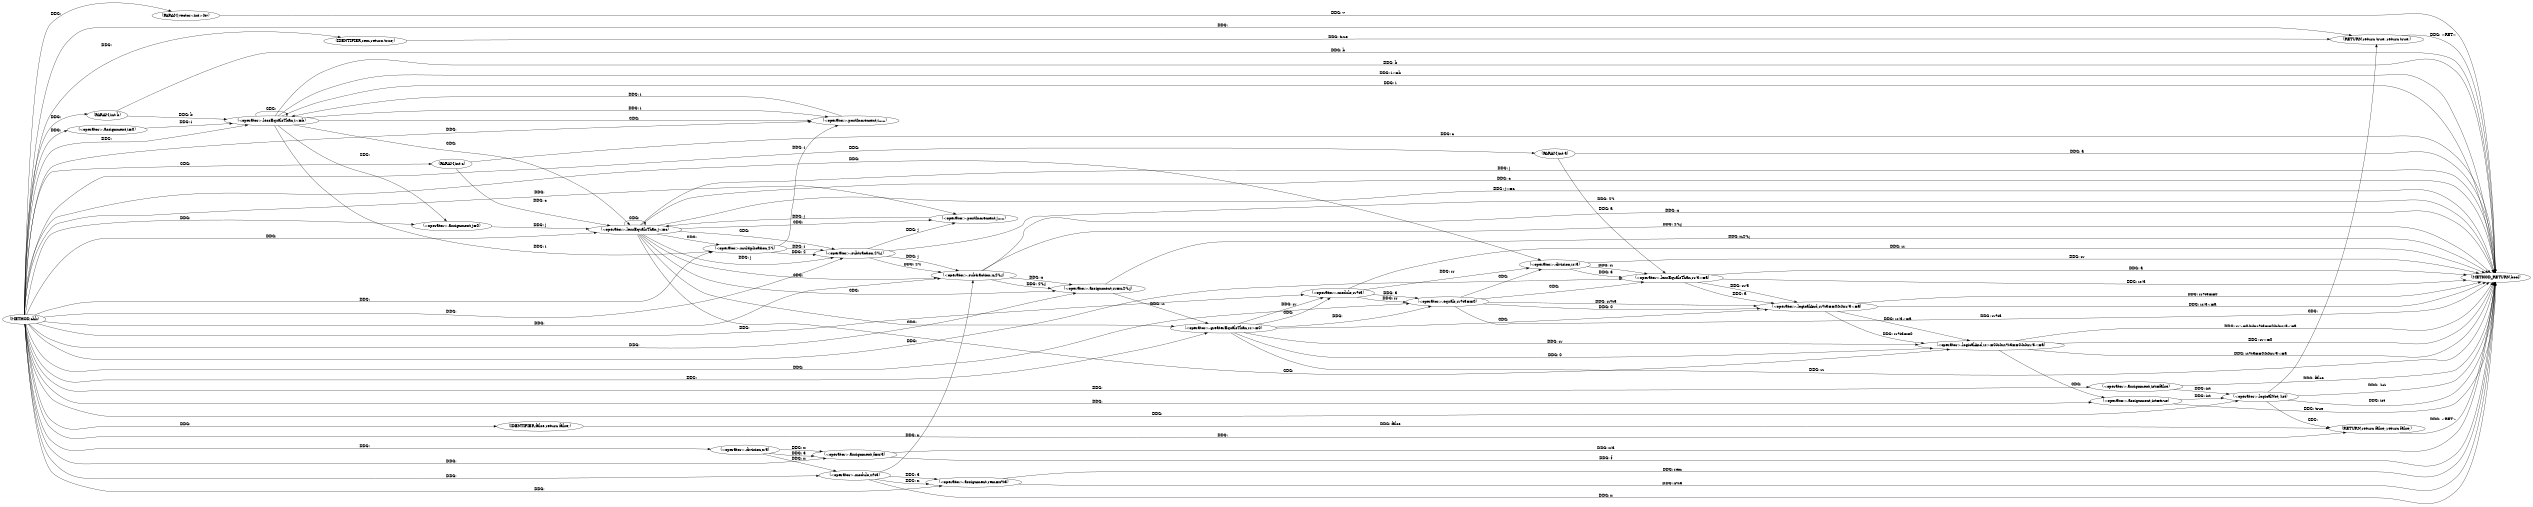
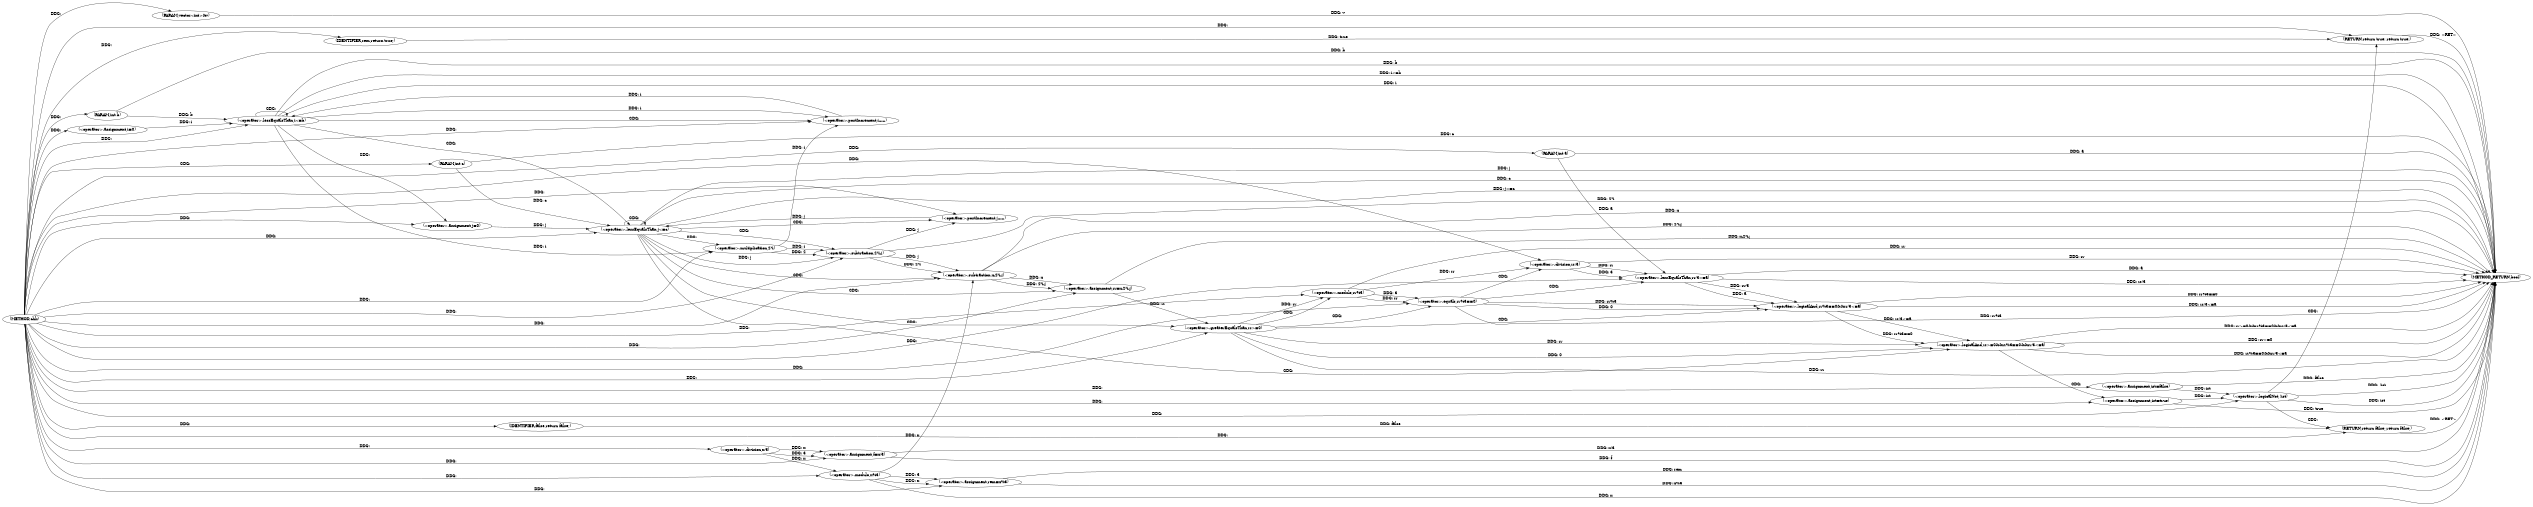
  digraph {
    rankdir=LR
    n1 [label="(METHOD,chk)"]
    n2 [label="(PARAM,vector<int>&v)"]
    n3 [label="(PARAM,int a)"]
    n4 [label="(PARAM,int b)"]
    n5 [label="(PARAM,int c)"]
    n6 [label="(RETURN,return true;,return true;)"]
    n7 [label="(<operator>.assignment,f=x/3)"]
    n8 [label="(<operator>.assignment,rem=x%3)"]
    n9 [label="(<operator>.assignment,ist=false)"]
    n10 [label="(IDENTIFIER,rem,return true;)"]
    n11 [label="(<operator>.assignment,i=0)"]
    n12 [label="(<operator>.lessEqualsThan,i<=b)"]
    n13 [label="(<operator>.postIncrement,i++)"]
    n14 [label="(<operator>.logicalNot,!ist)"]
    n15 [label="(RETURN,return false;,return false;)"]
    n16 [label="(<operator>.division,x/3)"]
    n17 [label="(<operator>.modulo,x%3)"]
    n18 [label="(IDENTIFIER,false,return false;)"]
    n19 [label="(<operator>.assignment,j=0)"]
    n20 [label="(<operator>.lessEqualsThan,j<=c)"]
    n21 [label="(<operator>.postIncrement,j++)"]
    n22 [label="(<operator>.assignment,rr=x-2*i-j)"]
    n23 [label="(<operator>.subtraction,x-2*i-j)"]
    n24 [label="(<operator>.assignment,ist=true)"]
    n25 [label="(<operator>.subtraction,2*i-j)"]
    n26 [label="(<operator>.greaterEqualsThan,rr>=0)"]
    n27 [label="(<operator>.multiplication,2*i)"]
    n28 [label="(<operator>.equals,rr%3==0)"]
    n29 [label="(<operator>.lessEqualsThan,rr/3<=a)"]
    n30 [label="(<operator>.modulo,rr%3)"]
    n31 [label="(<operator>.division,rr/3)"]
    n32 [label="(METHOD_RETURN,bool)"]
    n33 [label="(<operator>.logicalAnd,rr>=0&&rr%3==0&&rr/3<=a)"]
    n34 [label="(<operator>.logicalAnd,rr%3==0&&rr/3<=a)"]
    n1 -> n2 [label="DDG: "]
    n1 -> n3 [label="DDG: "]
    n1 -> n4 [label="DDG: "]
    n1 -> n5 [label="CDG: "]
    n1 -> n6 [label="DDG: "]
    n1 -> n7 [label="DDG: "]
    n1 -> n8 [label="DDG: "]
    n1 -> n9 [label="DDG: "]
    n1 -> n10 [label="DDG: "]
    n1 -> n11 [label="DDG: "]
    n1 -> n12 [label="DDG: "]
    n1 -> n13 [label="DDG: "]
    n1 -> n14 [label="DDG: "]
    n1 -> n15 [label="DDG: "]
    n1 -> n16 [label="DDG: "]
    n1 -> n17 [label="DDG: "]
    n1 -> n18 [label="DDG: "]
    n1 -> n19 [label="DDG: "]
    n1 -> n20 [label="DDG: "]
    n1 -> n21 [label="DDG: "]
    n1 -> n22 [label="DDG: "]
    n1 -> n23 [label="DDG: "]
    n1 -> n24 [label="DDG: "]
    n1 -> n25 [label="DDG: "]
    n1 -> n26 [label="DDG: "]
    n1 -> n27 [label="DDG: "]
    n1 -> n28 [label="DDG: "]
    n1 -> n29 [label="DDG: "]
    n1 -> n30 [label="DDG: "]
    n1 -> n31 [label="DDG: "]
    n2 -> n32 [label="DDG: v"]
    n3 -> n29 [label="DDG: a"]
    n3 -> n32 [label="DDG: a"]
    n4 -> n12 [label="DDG: b"]
    n4 -> n32 [label="DDG: b"]
    n5 -> n20 [label="DDG: c"]
    n5 -> n32 [label="DDG: c"]
    n6 -> n32 [label="DDG: <RET>"]
    n7 -> n32 [label="DDG: f"]
    n7 -> n32 [label="DDG: x/3"]
    n8 -> n32 [label="DDG: rem"]
    n8 -> n32 [label="DDG: x%3"]
    n9 -> n14 [label="DDG: ist"]
    n9 -> n32 [label="DDG: false"]
    n10 -> n6 [label="DDG: true"]
    n11 -> n12 [label="DDG: i"]
    n12 -> n12 [label="CDG: "]
    n12 -> n13 [label="DDG: i"]
    n12 -> n13 [label="CDG: "]
    n12 -> n19 [label="CDG: "]
    n12 -> n20 [label="CDG: "]
    n12 -> n27 [label="DDG: i"]
    n12 -> n32 [label="DDG: i"]
    n12 -> n32 [label="DDG: b"]
    n12 -> n32 [label="DDG: i<=b"]
    n13 -> n12 [label="DDG: i"]
    n14 -> n6 [label="CDG: "]
    n14 -> n15 [label="CDG: "]
    n14 -> n32 [label="DDG: ist"]
    n14 -> n32 [label="DDG: !ist"]
    n15 -> n32 [label="DDG: <RET>"]
    n16 -> n7 [label="DDG: x"]
    n16 -> n7 [label="DDG: 3"]
    n16 -> n17 [label="DDG: x"]
    n17 -> n8 [label="DDG: 3"]
    n17 -> n8 [label="DDG: x"]
    n17 -> n23 [label="DDG: x"]
    n17 -> n32 [label="DDG: x"]
    n18 -> n15 [label="DDG: false"]
    n19 -> n20 [label="DDG: j"]
    n20 -> n20 [label="CDG: "]
    n20 -> n21 [label="CDG: "]
    n20 -> n22 [label="CDG: "]
    n20 -> n23 [label="CDG: "]
    n20 -> n25 [label="DDG: j"]
    n20 -> n25 [label="CDG: "]
    n20 -> n26 [label="CDG: "]
    n20 -> n27 [label="CDG: "]
    n20 -> n32 [label="DDG: j"]
    n20 -> n32 [label="DDG: c"]
    n20 -> n32 [label="DDG: j<=c"]
    n20 -> n33 [label="CDG: "]
    n21 -> n20 [label="DDG: j"]
    n22 -> n26 [label="DDG: rr"]
    n22 -> n32 [label="DDG: x-2*i-j"]
    n23 -> n22 [label="DDG: x"]
    n23 -> n22 [label="DDG: 2*i-j"]
    n23 -> n32 [label="DDG: x"]
    n23 -> n32 [label="DDG: 2*i-j"]
    n24 -> n14 [label="DDG: ist"]
    n24 -> n32 [label="DDG: true"]
    n25 -> n21 [label="DDG: j"]
    n25 -> n23 [label="DDG: j"]
    n25 -> n23 [label="DDG: 2*i"]
    n25 -> n32 [label="DDG: 2*i"]
-   n26 -> n28 [label="DDG: "]
+   n26 -> n28 [label="CDG: "]
    n26 -> n30 [label="DDG: rr"]
    n26 -> n30 [label="CDG: "]
    n26 -> n32 [label="DDG: rr"]
    n26 -> n33 [label="DDG: 0"]
    n26 -> n33 [label="DDG: rr"]
    n26 -> n34 [label="CDG: "]
    n27 -> n13 [label="DDG: i"]
    n27 -> n25 [label="DDG: i"]
    n27 -> n25 [label="DDG: 2"]
    n28 -> n29 [label="CDG: "]
    n28 -> n31 [label="CDG: "]
    n28 -> n32 [label="DDG: rr%3"]
    n28 -> n34 [label="DDG: rr%3"]
    n28 -> n34 [label="DDG: 0"]
    n29 -> n32 [label="DDG: rr/3"]
    n29 -> n32 [label="DDG: a"]
    n29 -> n34 [label="DDG: a"]
    n29 -> n34 [label="DDG: rr/3"]
    n30 -> n28 [label="DDG: rr"]
    n30 -> n28 [label="DDG: 3"]
    n30 -> n31 [label="DDG: rr"]
    n30 -> n32 [label="DDG: rr"]
    n31 -> n29 [label="DDG: rr"]
    n31 -> n29 [label="DDG: 3"]
    n31 -> n32 [label="DDG: rr"]
    n33 -> n24 [label="CDG: "]
    n33 -> n32 [label="DDG: rr>=0"]
    n33 -> n32 [label="DDG: rr%3==0&&rr/3<=a"]
    n33 -> n32 [label="DDG: rr>=0&&rr%3==0&&rr/3<=a"]
    n34 -> n32 [label="DDG: rr%3==0"]
    n34 -> n32 [label="DDG: rr/3<=a"]
    n34 -> n33 [label="DDG: rr%3==0"]
    n34 -> n33 [label="DDG: rr/3<=a"]
  }
